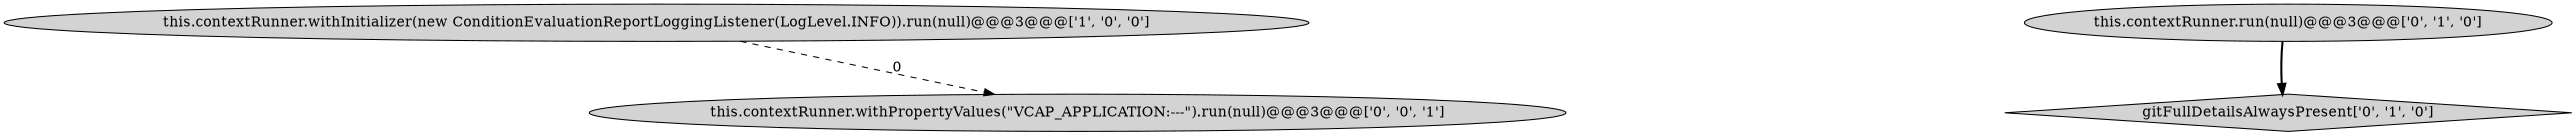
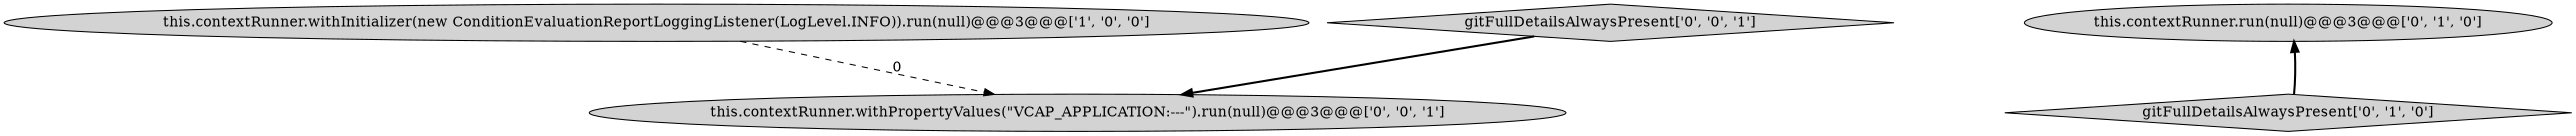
  digraph {
    node [fillcolor=lightgray shape=ellipse style=filled]
    edge [style=bold]
    n1 [label="this.contextRunner.withPropertyValues(\"VCAP_APPLICATION:---\").run(null)@@@3@@@['0', '0', '1']"]
    n2 [label="this.contextRunner.withInitializer(new ConditionEvaluationReportLoggingListener(LogLevel.INFO)).run(null)@@@3@@@['1', '0', '0']"]
    n3 [label="this.contextRunner.run(null)@@@3@@@['0', '1', '0']"]
+   n4 [label="gitFullDetailsAlwaysPresent['0', '0', '1']" shape=diamond]
    n5 [label="gitFullDetailsAlwaysPresent['0', '1', '0']" shape=diamond]
    n2 -> n1 [label=0 style=dashed]
-   n3 -> n5
+   n4 -> n1
+   n5 -> n3
  }
